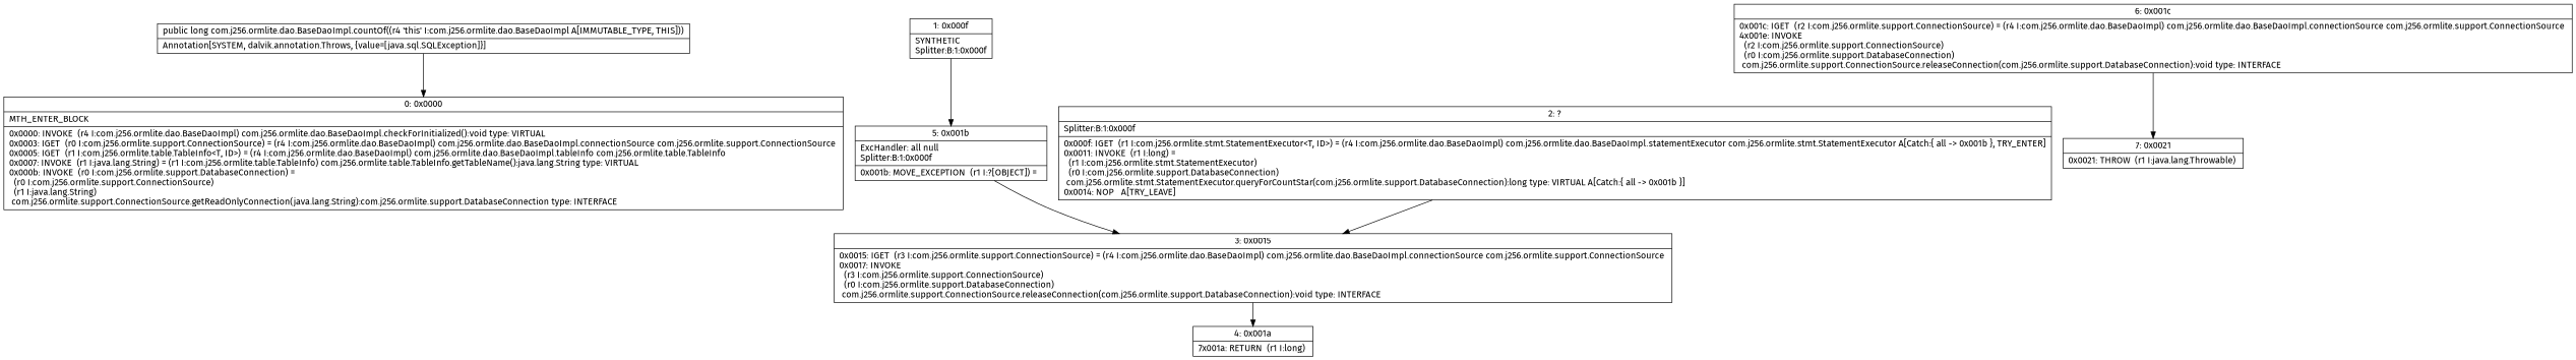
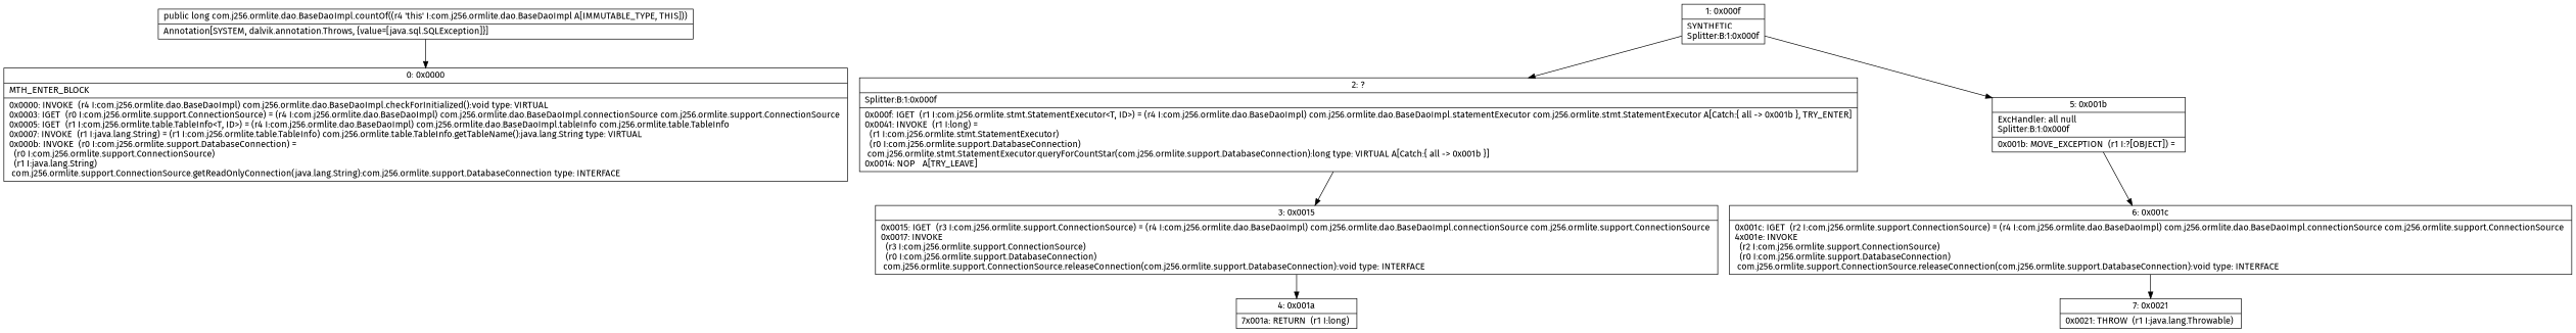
  digraph {
    fontname="Fira Sans"
    node [fontname="Fira Sans" shape=record]
    edge [fontname="Fira Sans"]
    n1 [label="{0\:\ 0x0000|MTH_ENTER_BLOCK\l|0x0000: INVOKE  (r4 I:com.j256.ormlite.dao.BaseDaoImpl) com.j256.ormlite.dao.BaseDaoImpl.checkForInitialized():void type: VIRTUAL \l0x0003: IGET  (r0 I:com.j256.ormlite.support.ConnectionSource) = (r4 I:com.j256.ormlite.dao.BaseDaoImpl) com.j256.ormlite.dao.BaseDaoImpl.connectionSource com.j256.ormlite.support.ConnectionSource \l0x0005: IGET  (r1 I:com.j256.ormlite.table.TableInfo\<T, ID\>) = (r4 I:com.j256.ormlite.dao.BaseDaoImpl) com.j256.ormlite.dao.BaseDaoImpl.tableInfo com.j256.ormlite.table.TableInfo \l0x0007: INVOKE  (r1 I:java.lang.String) = (r1 I:com.j256.ormlite.table.TableInfo) com.j256.ormlite.table.TableInfo.getTableName():java.lang.String type: VIRTUAL \l0x000b: INVOKE  (r0 I:com.j256.ormlite.support.DatabaseConnection) = \l  (r0 I:com.j256.ormlite.support.ConnectionSource)\l  (r1 I:java.lang.String)\l com.j256.ormlite.support.ConnectionSource.getReadOnlyConnection(java.lang.String):com.j256.ormlite.support.DatabaseConnection type: INTERFACE \l}"]
    n2 [label="{1\:\ 0x000f|SYNTHETIC\lSplitter:B:1:0x000f\l}"]
-   n3 [label="{2\:\ ?|Splitter:B:1:0x000f\l|0x000f: IGET  (r1 I:com.j256.ormlite.stmt.StatementExecutor\<T, ID\>) = (r4 I:com.j256.ormlite.dao.BaseDaoImpl) com.j256.ormlite.dao.BaseDaoImpl.statementExecutor com.j256.ormlite.stmt.StatementExecutor A[Catch:\{ all \-\> 0x001b \}, TRY_ENTER]\l0x0011: INVOKE  (r1 I:long) = \l  (r1 I:com.j256.ormlite.stmt.StatementExecutor)\l  (r0 I:com.j256.ormlite.support.DatabaseConnection)\l com.j256.ormlite.stmt.StatementExecutor.queryForCountStar(com.j256.ormlite.support.DatabaseConnection):long type: VIRTUAL A[Catch:\{ all \-\> 0x001b \}]\l0x0014: NOP   A[TRY_LEAVE]\l}"]
+   n3 [label="{2\:\ ?|Splitter:B:1:0x000f\l|0x000f: IGET  (r1 I:com.j256.ormlite.stmt.StatementExecutor\<T, ID\>) = (r4 I:com.j256.ormlite.dao.BaseDaoImpl) com.j256.ormlite.dao.BaseDaoImpl.statementExecutor com.j256.ormlite.stmt.StatementExecutor A[Catch:\{ all \-\> 0x001b \}, TRY_ENTER]\l0x0041: INVOKE  (r1 I:long) = \l  (r1 I:com.j256.ormlite.stmt.StatementExecutor)\l  (r0 I:com.j256.ormlite.support.DatabaseConnection)\l com.j256.ormlite.stmt.StatementExecutor.queryForCountStar(com.j256.ormlite.support.DatabaseConnection):long type: VIRTUAL A[Catch:\{ all \-\> 0x001b \}]\l0x0014: NOP   A[TRY_LEAVE]\l}"]
    n4 [label="{5\:\ 0x001b|ExcHandler: all null\lSplitter:B:1:0x000f\l|0x001b: MOVE_EXCEPTION  (r1 I:?[OBJECT]) =  \l}"]
    n5 [label="{3\:\ 0x0015|0x0015: IGET  (r3 I:com.j256.ormlite.support.ConnectionSource) = (r4 I:com.j256.ormlite.dao.BaseDaoImpl) com.j256.ormlite.dao.BaseDaoImpl.connectionSource com.j256.ormlite.support.ConnectionSource \l0x0017: INVOKE  \l  (r3 I:com.j256.ormlite.support.ConnectionSource)\l  (r0 I:com.j256.ormlite.support.DatabaseConnection)\l com.j256.ormlite.support.ConnectionSource.releaseConnection(com.j256.ormlite.support.DatabaseConnection):void type: INTERFACE \l}"]
    n6 [label="{6\:\ 0x001c|0x001c: IGET  (r2 I:com.j256.ormlite.support.ConnectionSource) = (r4 I:com.j256.ormlite.dao.BaseDaoImpl) com.j256.ormlite.dao.BaseDaoImpl.connectionSource com.j256.ormlite.support.ConnectionSource \l4x001e: INVOKE  \l  (r2 I:com.j256.ormlite.support.ConnectionSource)\l  (r0 I:com.j256.ormlite.support.DatabaseConnection)\l com.j256.ormlite.support.ConnectionSource.releaseConnection(com.j256.ormlite.support.DatabaseConnection):void type: INTERFACE \l}"]
    n7 [label="{4\:\ 0x001a|7x001a: RETURN  (r1 I:long) \l}"]
    n8 [label="{7\:\ 0x0021|0x0021: THROW  (r1 I:java.lang.Throwable) \l}"]
    n9 [label="{public long com.j256.ormlite.dao.BaseDaoImpl.countOf((r4 'this' I:com.j256.ormlite.dao.BaseDaoImpl A[IMMUTABLE_TYPE, THIS]))  | Annotation[SYSTEM, dalvik.annotation.Throws, \{value=[java.sql.SQLException]\}]\l}"]
+   n2 -> n3
    n2 -> n4
    n3 -> n5
-   n4 -> n5
+   n4 -> n6
    n5 -> n7
    n6 -> n8
    n9 -> n1
  }
